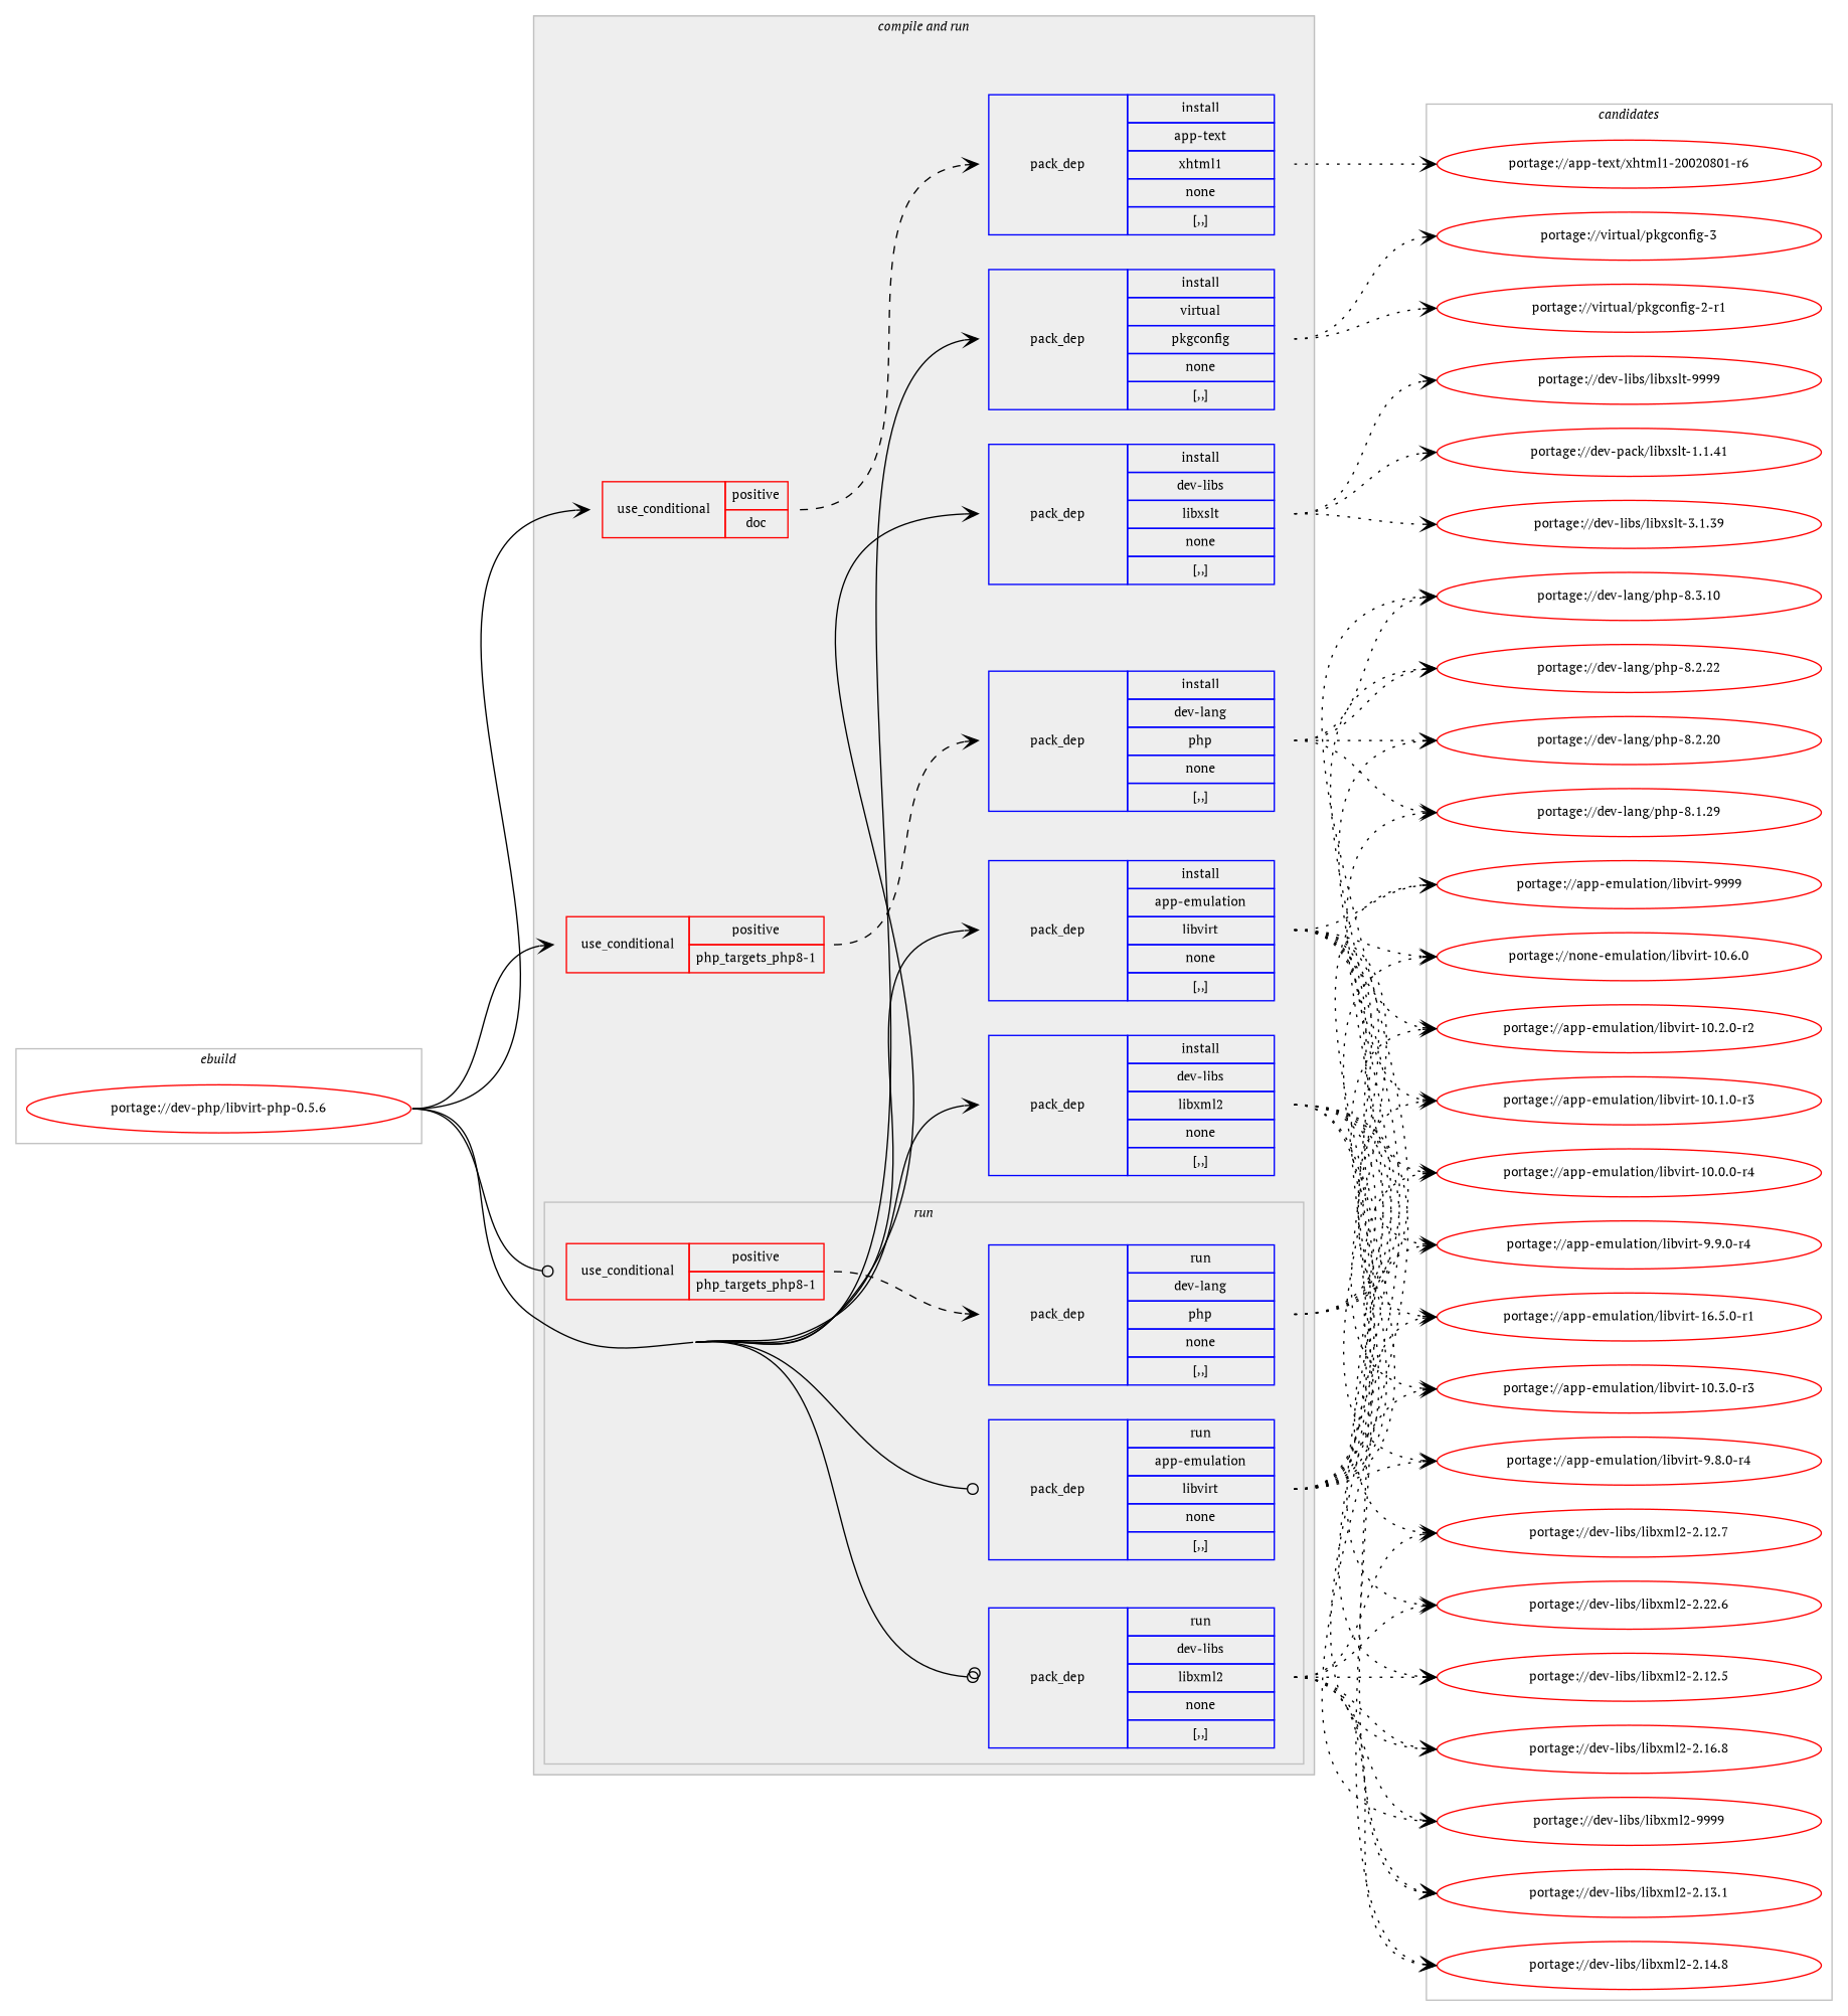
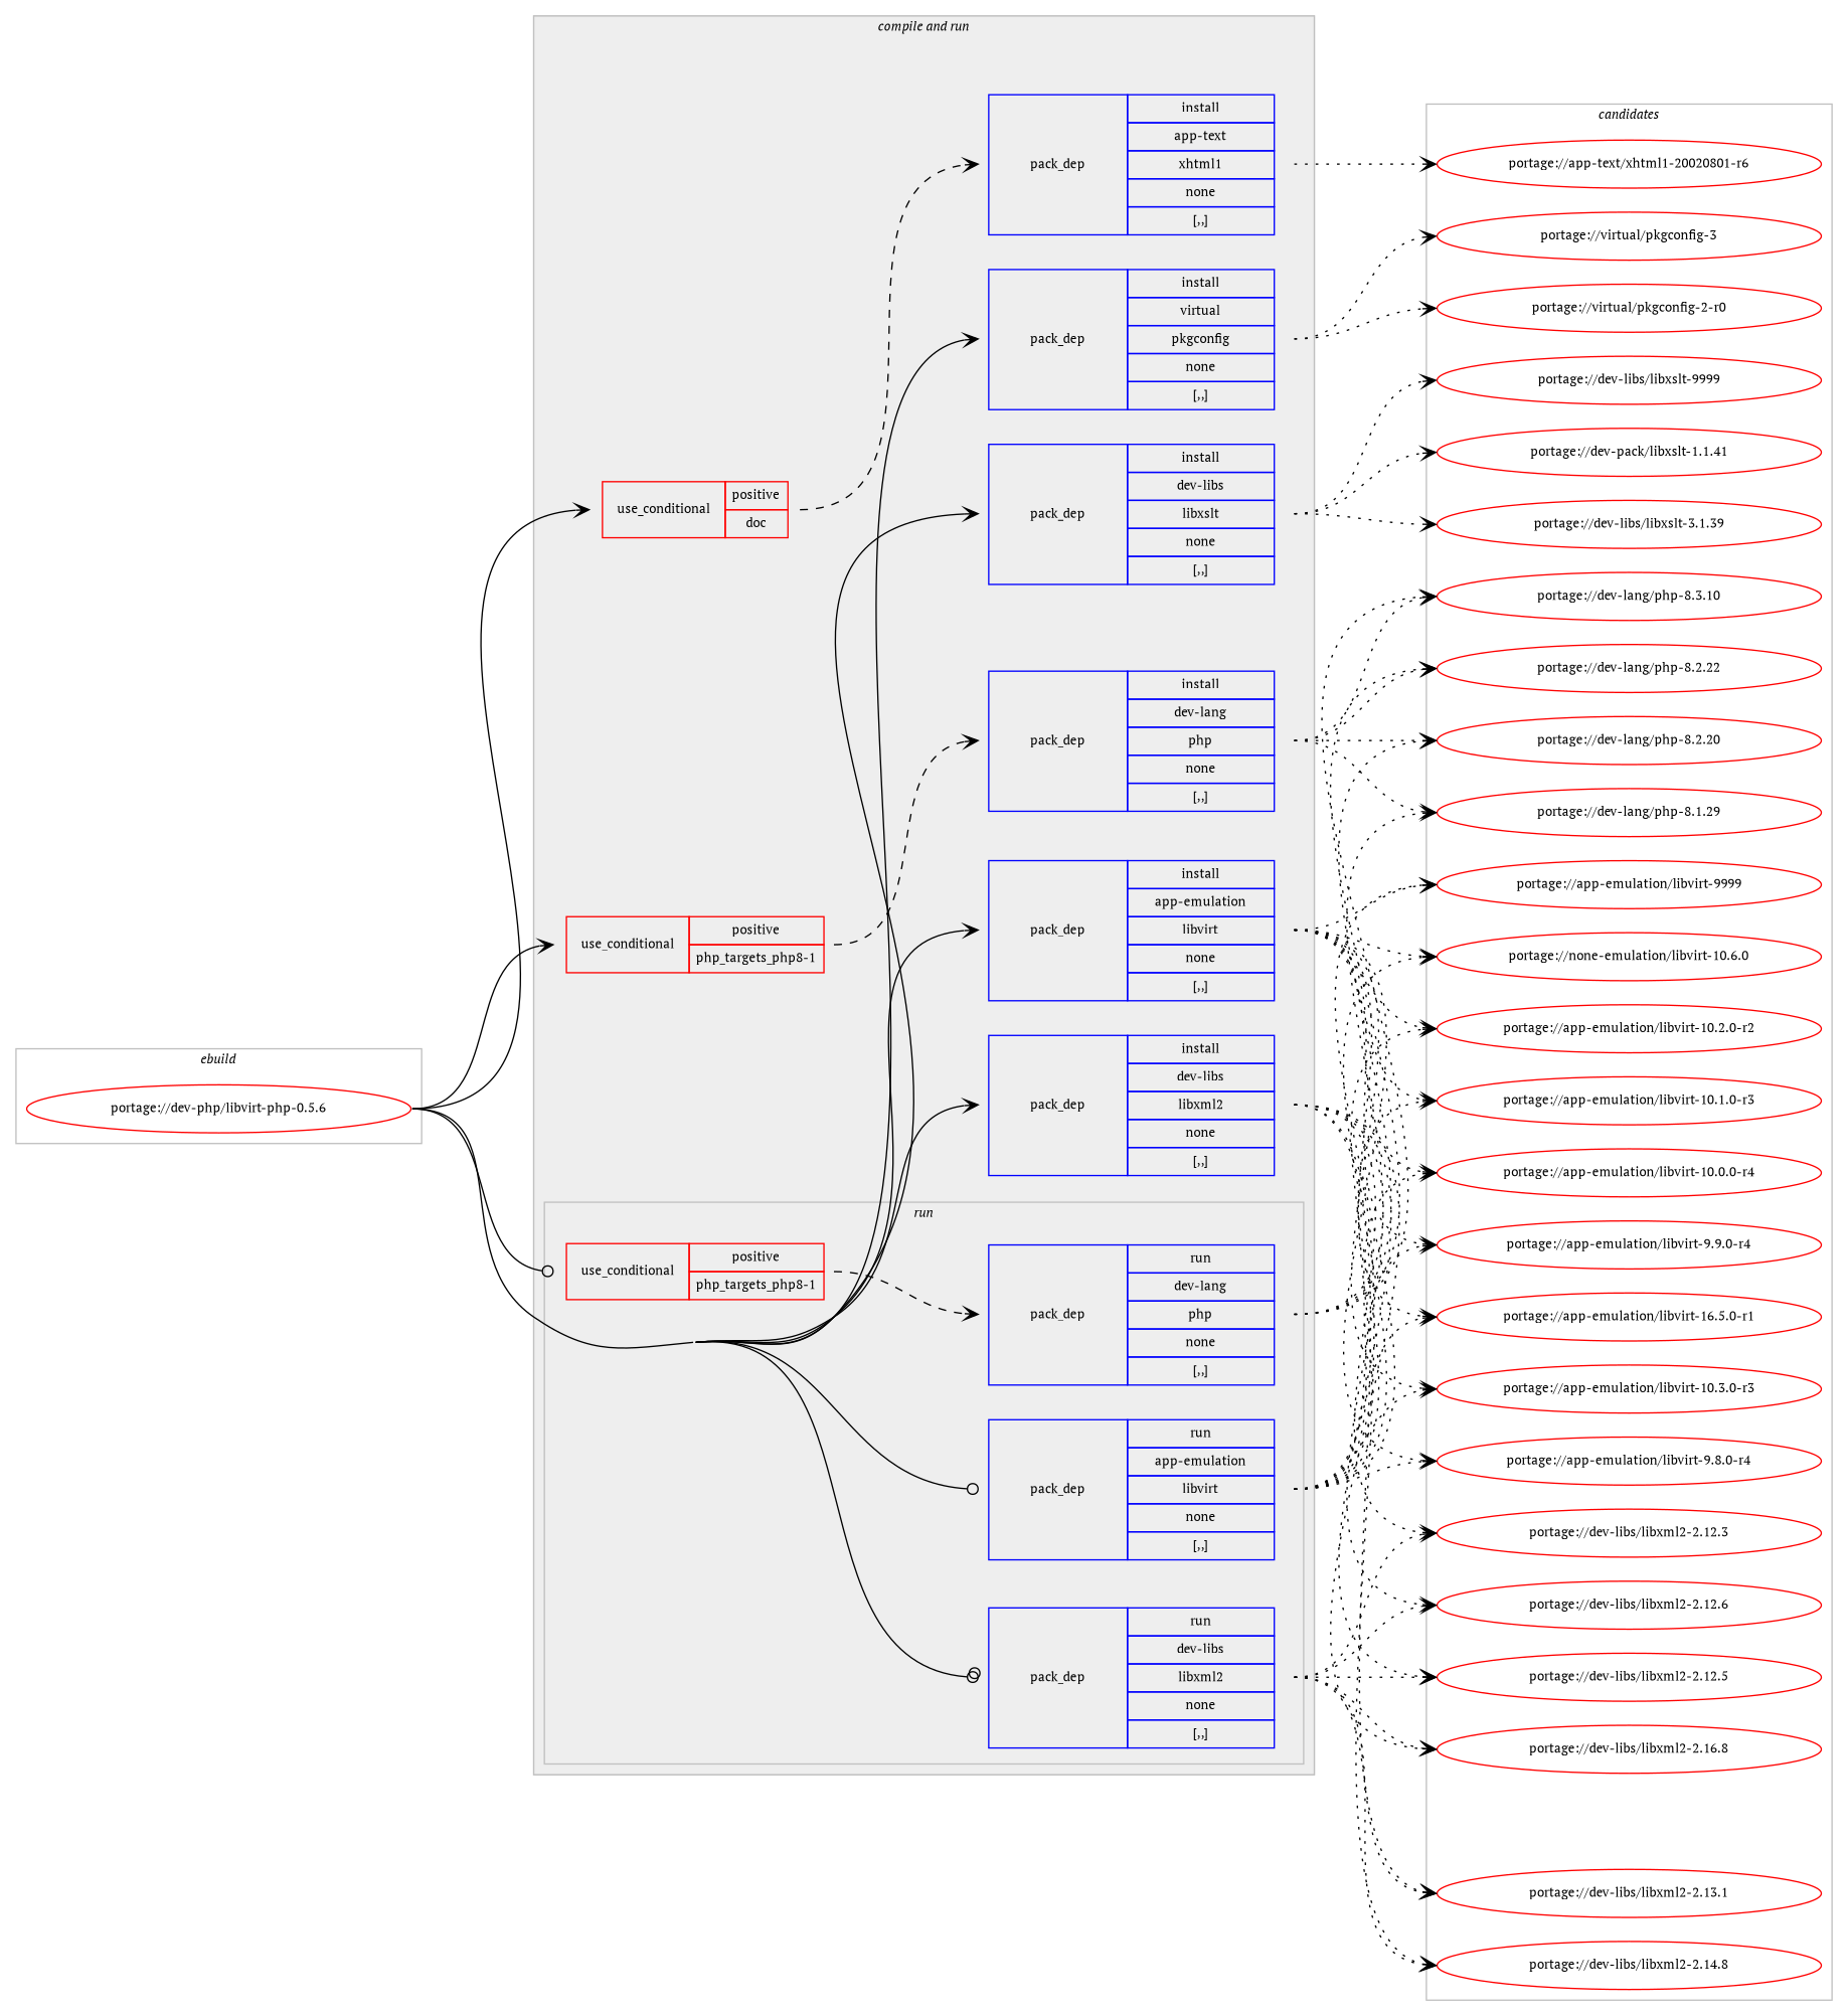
  digraph {
    compound=true
    concentrate=true
    fontname="PT Serif"
    fontsize=10
    newrank=true
    rankdir=LR
    ranksep=1.5
    node [color=red fontname="PT Serif" fontsize=10]
    edge [arrowhead=vee fontname="PT Serif" headport=w style=dotted tailport=e weight=100]
    n1 [label="portage://dev-php/libvirt-php-0.5.6" width=4]
    n2 [color=blue label=<<TABLE BORDER="0" CELLBORDER="1" CELLSPACING="0" CELLPADDING="4" WIDTH="220"><TR><TD ROWSPAN="6" CELLPADDING="30">pack_dep</TD></TR><TR><TD WIDTH="110">install</TD></TR><TR><TD>app-text</TD></TR><TR><TD>xhtml1</TD></TR><TR><TD>none</TD></TR><TR><TD>[,,]</TD></TR></TABLE>> shape=none]
    n3 [label=<<TABLE BORDER="0" CELLBORDER="1" CELLSPACING="0" CELLPADDING="4"><TR><TD ROWSPAN="3" CELLPADDING="10">use_conditional</TD></TR><TR><TD>positive</TD></TR><TR><TD>doc</TD></TR></TABLE>> shape=none]
    n4 [color=blue label=<<TABLE BORDER="0" CELLBORDER="1" CELLSPACING="0" CELLPADDING="4" WIDTH="220"><TR><TD ROWSPAN="6" CELLPADDING="30">pack_dep</TD></TR><TR><TD WIDTH="110">install</TD></TR><TR><TD>dev-lang</TD></TR><TR><TD>php</TD></TR><TR><TD>none</TD></TR><TR><TD>[,,]</TD></TR></TABLE>> shape=none]
    n5 [label=<<TABLE BORDER="0" CELLBORDER="1" CELLSPACING="0" CELLPADDING="4"><TR><TD ROWSPAN="3" CELLPADDING="10">use_conditional</TD></TR><TR><TD>positive</TD></TR><TR><TD>php_targets_php8-1</TD></TR></TABLE>> shape=none]
    n6 [color=blue label=<<TABLE BORDER="0" CELLBORDER="1" CELLSPACING="0" CELLPADDING="4" WIDTH="220"><TR><TD ROWSPAN="6" CELLPADDING="30">pack_dep</TD></TR><TR><TD WIDTH="110">install</TD></TR><TR><TD>app-emulation</TD></TR><TR><TD>libvirt</TD></TR><TR><TD>none</TD></TR><TR><TD>[,,]</TD></TR></TABLE>> shape=none]
    n7 [color=blue label=<<TABLE BORDER="0" CELLBORDER="1" CELLSPACING="0" CELLPADDING="4" WIDTH="220"><TR><TD ROWSPAN="6" CELLPADDING="30">pack_dep</TD></TR><TR><TD WIDTH="110">install</TD></TR><TR><TD>dev-libs</TD></TR><TR><TD>libxml2</TD></TR><TR><TD>none</TD></TR><TR><TD>[,,]</TD></TR></TABLE>> shape=none]
    n8 [color=blue label=<<TABLE BORDER="0" CELLBORDER="1" CELLSPACING="0" CELLPADDING="4" WIDTH="220"><TR><TD ROWSPAN="6" CELLPADDING="30">pack_dep</TD></TR><TR><TD WIDTH="110">install</TD></TR><TR><TD>dev-libs</TD></TR><TR><TD>libxslt</TD></TR><TR><TD>none</TD></TR><TR><TD>[,,]</TD></TR></TABLE>> shape=none]
    n9 [color=blue label=<<TABLE BORDER="0" CELLBORDER="1" CELLSPACING="0" CELLPADDING="4" WIDTH="220"><TR><TD ROWSPAN="6" CELLPADDING="30">pack_dep</TD></TR><TR><TD WIDTH="110">install</TD></TR><TR><TD>virtual</TD></TR><TR><TD>pkgconfig</TD></TR><TR><TD>none</TD></TR><TR><TD>[,,]</TD></TR></TABLE>> shape=none]
    n10 [color=blue label=<<TABLE BORDER="0" CELLBORDER="1" CELLSPACING="0" CELLPADDING="4" WIDTH="220"><TR><TD ROWSPAN="6" CELLPADDING="30">pack_dep</TD></TR><TR><TD WIDTH="110">run</TD></TR><TR><TD>dev-lang</TD></TR><TR><TD>php</TD></TR><TR><TD>none</TD></TR><TR><TD>[,,]</TD></TR></TABLE>> shape=none]
    n11 [label=<<TABLE BORDER="0" CELLBORDER="1" CELLSPACING="0" CELLPADDING="4"><TR><TD ROWSPAN="3" CELLPADDING="10">use_conditional</TD></TR><TR><TD>positive</TD></TR><TR><TD>php_targets_php8-1</TD></TR></TABLE>> shape=none]
    n12 [color=blue label=<<TABLE BORDER="0" CELLBORDER="1" CELLSPACING="0" CELLPADDING="4" WIDTH="220"><TR><TD ROWSPAN="6" CELLPADDING="30">pack_dep</TD></TR><TR><TD WIDTH="110">run</TD></TR><TR><TD>app-emulation</TD></TR><TR><TD>libvirt</TD></TR><TR><TD>none</TD></TR><TR><TD>[,,]</TD></TR></TABLE>> shape=none]
    n13 [color=blue label=<<TABLE BORDER="0" CELLBORDER="1" CELLSPACING="0" CELLPADDING="4" WIDTH="220"><TR><TD ROWSPAN="6" CELLPADDING="30">pack_dep</TD></TR><TR><TD WIDTH="110">run</TD></TR><TR><TD>dev-libs</TD></TR><TR><TD>libxml2</TD></TR><TR><TD>none</TD></TR><TR><TD>[,,]</TD></TR></TABLE>> shape=none]
    n14 [label="portage://app-text/xhtml1-20020801-r6" width=4]
    n15 [label="portage://dev-lang/php-8.3.10" width=4]
    n16 [label="portage://dev-lang/php-8.2.22" width=4]
    n17 [label="portage://dev-lang/php-8.2.20" width=4]
    n18 [label="portage://dev-lang/php-8.1.29" width=4]
    n19 [label="portage://app-emulation/libvirt-9999" width=4]
    n20 [label="portage://none-emulation/libvirt-10.6.0" width=4]
    n21 [label="portage://app-emulation/libvirt-16.5.0-r1" width=4]
    n22 [label="portage://app-emulation/libvirt-10.3.0-r3" width=4]
    n23 [label="portage://app-emulation/libvirt-10.2.0-r2" width=4]
    n24 [label="portage://app-emulation/libvirt-10.1.0-r3" width=4]
    n25 [label="portage://app-emulation/libvirt-10.0.0-r4" width=4]
    n26 [label="portage://app-emulation/libvirt-9.9.0-r4" width=4]
    n27 [label="portage://app-emulation/libvirt-9.8.0-r4" width=4]
-   n28 [label="portage://dev-libs/libxml2-9999" width=4]
    n29 [label="portage://dev-libs/libxml2-2.13.1" width=4]
    n30 [label="portage://dev-libs/libxml2-2.14.8" width=4]
-   n31 [label="portage://dev-libs/libxml2-2.12.7" width=4]
-   n32 [label="portage://dev-libs/libxml2-2.22.6" width=4]
+   n31 [label="portage://dev-libs/libxml2-2.12.3" width=4]
+   n32 [label="portage://dev-libs/libxml2-2.12.6" width=4]
    n33 [label="portage://dev-libs/libxml2-2.12.5" width=4]
    n34 [label="portage://dev-libs/libxml2-2.16.8" width=4]
    n35 [label="portage://dev-libs/libxslt-9999" width=4]
    n36 [label="portage://dev-pack/libxslt-1.1.41" width=4]
    n37 [label="portage://dev-libs/libxslt-3.1.39" width=4]
    n38 [label="portage://virtual/pkgconfig-3" width=4]
-   n39 [label="portage://virtual/pkgconfig-2-r1" width=4]
+   n39 [label="portage://virtual/pkgconfig-2-r0" width=4]
    subgraph cluster_1 {
      color=gray
      label=<<i>ebuild</i>>
      n1
    }
    subgraph cluster_2 {
      color=gray
      label=<<i>dependencies</i>>
      subgraph cluster_3 {
        color=gray
        fillcolor="#eeeeee"
        label=<<i>compile</i>>
        style=filled
        subgraph sub_4 {
          color=gray
          fillcolor="#eeeeee"
          label=<<i>compile</i>>
          style=filled
          n3
          subgraph sub_5 {
            color=gray
            fillcolor="#eeeeee"
            label=<<i>compile</i>>
            style=filled
            n2
          }
        }
        subgraph sub_6 {
          color=gray
          fillcolor="#eeeeee"
          label=<<i>compile</i>>
          style=filled
          n5
          subgraph sub_7 {
            color=gray
            fillcolor="#eeeeee"
            label=<<i>compile</i>>
            style=filled
            n4
          }
        }
        subgraph sub_8 {
          color=gray
          fillcolor="#eeeeee"
          label=<<i>compile</i>>
          style=filled
          n6
        }
        subgraph sub_9 {
          color=gray
          fillcolor="#eeeeee"
          label=<<i>compile</i>>
          style=filled
          n7
        }
        subgraph sub_10 {
          color=gray
          fillcolor="#eeeeee"
          label=<<i>compile</i>>
          style=filled
          n8
        }
        subgraph sub_11 {
          color=gray
          fillcolor="#eeeeee"
          label=<<i>compile</i>>
          style=filled
          n9
        }
      }
      subgraph cluster_12 {
        color=gray
        fillcolor="#eeeeee"
        label=<<i>compile and run</i>>
        style=filled
      }
      subgraph cluster_13 {
        color=gray
        fillcolor="#eeeeee"
        label=<<i>run</i>>
        style=filled
        subgraph sub_14 {
          color=gray
          fillcolor="#eeeeee"
          label=<<i>run</i>>
          style=filled
          n11
          subgraph sub_15 {
            color=gray
            fillcolor="#eeeeee"
            label=<<i>run</i>>
            style=filled
            n10
          }
        }
        subgraph sub_16 {
          color=gray
          fillcolor="#eeeeee"
          label=<<i>run</i>>
          style=filled
          n12
        }
        subgraph sub_17 {
          color=gray
          fillcolor="#eeeeee"
          label=<<i>run</i>>
          style=filled
          n13
        }
      }
    }
    subgraph cluster_18 {
      color=gray
      label=<<i>candidates</i>>
      rank=same
      subgraph sub_19 {
        color=black
        label=<<i>candidates</i>>
        nodesep=1
        rank=same
        n14
      }
      subgraph sub_20 {
        color=black
        label=<<i>candidates</i>>
        nodesep=1
        rank=same
        n15
        n16
        n17
        n18
      }
      subgraph sub_21 {
        color=black
        label=<<i>candidates</i>>
        nodesep=1
        rank=same
        n19
        n20
        n21
        n22
        n23
        n24
        n25
        n26
        n27
      }
      subgraph sub_22 {
        color=black
        label=<<i>candidates</i>>
        nodesep=1
        rank=same
-       n28
        n29
        n30
        n31
        n32
        n33
        n34
      }
      subgraph sub_23 {
        color=black
        label=<<i>candidates</i>>
        nodesep=1
        rank=same
        n35
        n36
        n37
      }
      subgraph sub_24 {
        color=black
        label=<<i>candidates</i>>
        nodesep=1
        rank=same
        n38
        n39
      }
      subgraph sub_25 {
        color=black
        label=<<i>candidates</i>>
        nodesep=1
        rank=same
        n15
        n16
        n17
        n18
      }
      subgraph sub_26 {
        color=black
        label=<<i>candidates</i>>
        nodesep=1
        rank=same
        n19
        n20
        n21
        n22
        n23
        n24
        n25
        n26
        n27
      }
      subgraph sub_27 {
        color=black
        label=<<i>candidates</i>>
        nodesep=1
        rank=same
-       n28
        n29
        n30
        n31
        n32
        n33
        n34
      }
    }
    n1 -> n3 [style=solid weight=20]
    n1 -> n5 [style=solid weight=20]
    n1 -> n6 [style=solid weight=20]
    n1 -> n7 [style=solid weight=20]
    n1 -> n8 [style=solid weight=20]
    n1 -> n9 [style=solid weight=20]
    n1 -> n11 [arrowhead=odot style=solid weight=20]
    n1 -> n12 [arrowhead=odot style=solid weight=20]
    n1 -> n13 [arrowhead=odot style=solid weight=20]
    n2 -> n14
    n3 -> n2 [style=dashed weight=20]
    n4 -> n15
    n4 -> n16
    n4 -> n17
    n4 -> n18
    n5 -> n4 [style=dashed weight=20]
    n6 -> n19
    n6 -> n20
    n6 -> n21
    n6 -> n22
    n6 -> n23
    n6 -> n24
    n6 -> n25
    n6 -> n26
    n6 -> n27
-   n7 -> n28
    n7 -> n29
    n7 -> n30
    n7 -> n31
    n7 -> n32
    n7 -> n33
    n7 -> n34
    n8 -> n35
    n8 -> n36
    n8 -> n37
    n9 -> n38
    n9 -> n39
    n10 -> n15
    n10 -> n16
    n10 -> n17
    n10 -> n18
    n11 -> n10 [style=dashed weight=20]
    n12 -> n19
    n12 -> n20
    n12 -> n21
    n12 -> n22
    n12 -> n23
    n12 -> n24
    n12 -> n25
    n12 -> n26
    n12 -> n27
-   n13 -> n28
    n13 -> n29
    n13 -> n30
    n13 -> n31
    n13 -> n32
    n13 -> n33
    n13 -> n34
  }
